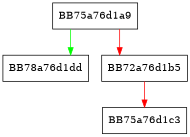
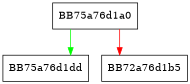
  digraph {
    splines=ortho
    node [shape=box]
    edge [color=red]
-   BB75a76d1a0 [label=BB75a76d1a9]
-   BB75a76d1dd [label=BB78a76d1dd]
+   BB75a76d1a0
+   BB75a76d1dd
    n3 [label=BB72a76d1b5]
-   BB75a76d1c3
    BB75a76d1a0 -> BB75a76d1dd [color=green]
    BB75a76d1a0 -> n3
-   n3 -> BB75a76d1c3
  }
